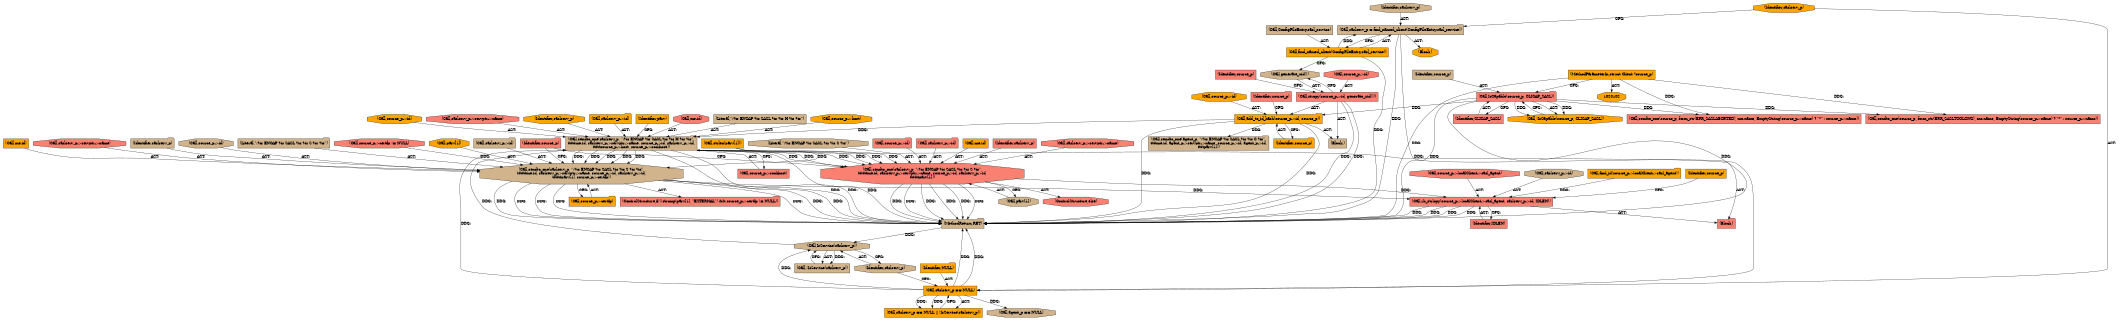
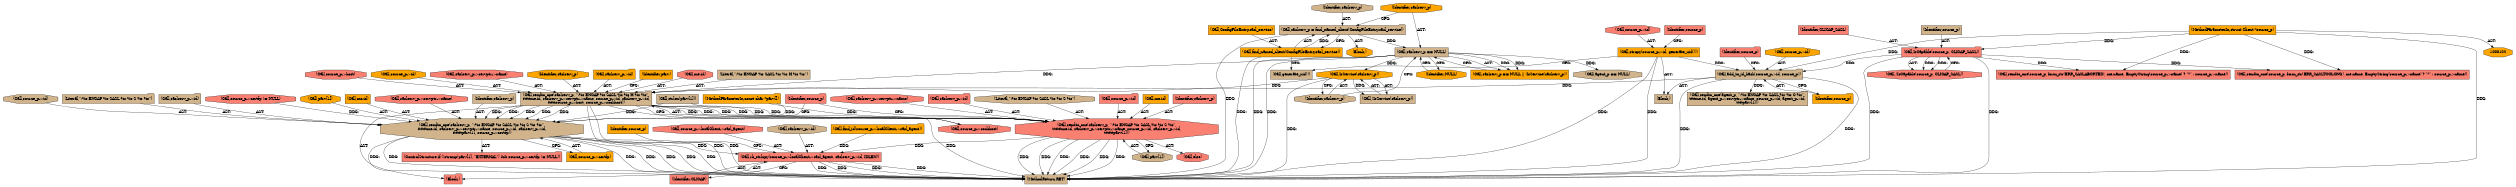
  digraph {
    node [fillcolor=salmon shape=octagon style=filled]
    n1 [fillcolor=tan label="(Call,sendto_one(saslserv_p, \":%s ENCAP %s SASL %s %s H %s %s\",\n\t\t\t\t\tme.id, saslserv_p->servptr->name, source_p->id, saslserv_p->id,\n\t\t\t\t\tsource_p->host, source_p->sockhost))" shape=folder]
    n2 [fillcolor=tan label="(Call,sendto_one(saslserv_p, \":%s ENCAP %s SASL %s %s S %s %s\",\n\t\t\t\t\t\tme.id, saslserv_p->servptr->name, source_p->id, saslserv_p->id,\n\t\t\t\t\t\tparv[1], source_p->certfp))"]
    n3 [label="(Call,sendto_one(saslserv_p, \":%s ENCAP %s SASL %s %s S %s\",\n\t\t\t\t\t\tme.id, saslserv_p->servptr->name, source_p->id, saslserv_p->id,\n\t\t\t\t\t\tparv[1]))"]
    n4 [fillcolor=tan label="(MethodReturn,RET)" shape=folder]
-   n5 [label="(Call,source_p->sockhost)" shape=box]
+   n5 [label="(Call,source_p->sockhost)"]
    n6 [label="(Block,)" shape=folder]
    n7 [label="(Call,rb_strlcpy(source_p->localClient->sasl_agent, saslserv_p->id, IDLEN))" shape=box]
    n8 [label="(ControlStructure,if (!strcmp(parv[1], \"EXTERNAL\") && source_p->certfp != NULL))" shape=folder]
    n9 [fillcolor=orange label="(Call,source_p->certfp)" shape=folder]
    n10 [fillcolor=tan label="(Call,parv[1])"]
-   n11 [label="(ControlStructure,else)"]
-   n12 [fillcolor=orange label="(Call,saslserv_p == NULL)" shape=box]
-   n13 [fillcolor=tan label="(Call,IsService(saslserv_p))"]
-   n14 [fillcolor=orange label="(Identifier,NULL)" shape=folder]
+   n11 [label="(Call,else)"]
+   n12 [fillcolor=tan label="(Call,saslserv_p == NULL)" shape=box]
+   n13 [fillcolor=orange label="(Call,IsService(saslserv_p))"]
+   n14 [fillcolor=orange label="(Identifier,NULL)"]
    n15 [fillcolor=orange label="(Call,saslserv_p == NULL || !IsService(saslserv_p))" shape=box]
    n16 [fillcolor=tan label="(Call,agent_p == NULL)"]
    n17 [fillcolor=tan label="(Identifier,saslserv_p)"]
    n18 [fillcolor=tan label="(Call,!IsService(saslserv_p))" shape=box]
    n19 [fillcolor=tan label="(Call,saslserv_p = find_named_client(ConfigFileEntry.sasl_service))" shape=folder]
    n20 [fillcolor=orange label="(Call,find_named_client(ConfigFileEntry.sasl_service))" shape=box]
    n21 [fillcolor=orange label="(Block,)"]
-   n22 [fillcolor=tan label="(Call,generate_uid())"]
-   n23 [fillcolor=tan label="(Call,ConfigFileEntry.sasl_service)" shape=box]
-   n24 [fillcolor=orange label="(Call,add_to_id_hash(source_p->id, source_p))" shape=folder]
+   n22 [fillcolor=tan label="(Call,generate_uid())" shape=box]
+   n23 [fillcolor=orange label="(Call,ConfigFileEntry.sasl_service)" shape=box]
+   n24 [fillcolor=tan label="(Call,add_to_id_hash(source_p->id, source_p))" shape=folder]
    n25 [fillcolor=tan label="(Block,)" shape=box]
    n26 [fillcolor=tan label="(Call,sendto_one(agent_p, \":%s ENCAP %s SASL %s %s C %s\",\n\t\t\t\tme.id, agent_p->servptr->name, source_p->id, agent_p->id,\n\t\t\t\tparv[1]))" shape=folder]
    n27 [fillcolor=orange label="(Identifier,source_p)" shape=folder]
-   n28 [label="(Call,strcpy(source_p->id, generate_uid()))" shape=box]
+   n28 [fillcolor=orange label="(Call,strcpy(source_p->id, generate_uid()))" shape=box]
    n29 [label="(Call,IsCapable(source_p, CLICAP_SASL))" shape=folder]
    n30 [label="(Call,sendto_one(source_p, form_str(ERR_SASLABORTED), me.name, EmptyString(source_p->name) ? \"*\" : source_p->name))" shape=box]
    n31 [label="(Identifier,CLICAP_SASL)" shape=box]
    n32 [label="(Call,sendto_one(source_p, form_str(ERR_SASLTOOLONG), me.name, EmptyString(source_p->name) ? \"*\" : source_p->name))" shape=box]
-   n33 [fillcolor=orange label="(Call,!IsCapable(source_p, CLICAP_SASL))"]
+   n33 [label="(Call,!IsCapable(source_p, CLICAP_SASL))"]
    n34 [fillcolor=orange label="(MethodParameterIn,struct Client *source_p)" shape=box]
-   1000102 [fillcolor=orange label=1020102]
-   n36 [label="(Identifier,IDLEN)" shape=box]
+   1000102 [fillcolor=orange]
+   n36 [label="(Identifier,CLICAP)" shape=box]
    n37 [fillcolor=orange label="(Identifier,source_p)" shape=box]
    n38 [fillcolor=tan label="(Literal,\":%s ENCAP %s SASL %s %s S %s\")"]
    n39 [label="(Call,source_p->id)"]
    n40 [label="(Call,saslserv_p->servptr->name)"]
    n41 [fillcolor=tan label="(Call,saslserv_p->id)" shape=folder]
    n42 [label="(Call,source_p->id)" shape=folder]
    n43 [label="(Call,saslserv_p->id)" shape=folder]
    n44 [fillcolor=orange label="(Identifier,saslserv_p)"]
-   n45 [fillcolor=orange label="(Call,strlen(parv[1]))" shape=box]
+   n45 [fillcolor=tan label="(Call,strlen(parv[1]))" shape=box]
    n46 [fillcolor=orange label="(Call,saslserv_p->id)" shape=folder]
    n47 [label="(Call,source_p->localClient->sasl_agent)"]
    n48 [fillcolor=orange label="(Call,me.id)" shape=box]
    n49 [label="(Call,saslserv_p->servptr->name)"]
    n50 [fillcolor=tan label="(Identifier,saslserv_p)" shape=folder]
    n51 [fillcolor=tan label="(Call,source_p->id)"]
    n52 [fillcolor=orange label="(Identifier,parv)" shape=box]
    n53 [label="(Call,me.id)"]
    n54 [fillcolor=orange label="(Call,me.id)" shape=box]
    n55 [label="(Identifier,source_p)" shape=folder]
    n56 [fillcolor=tan label="(Identifier,saslserv_p)"]
    n57 [fillcolor=tan label="(Literal,\":%s ENCAP %s SASL %s %s H %s %s\")" shape=box]
    n58 [fillcolor=tan label="(Literal,\":%s ENCAP %s SASL %s %s S %s %s\")" shape=folder]
+   n59 [fillcolor=orange label="(MethodParameterIn,const char *parv[])" shape=folder]
    n60 [fillcolor=tan label="(Call,saslserv_p->id)"]
    n61 [label="(Identifier,saslserv_p)" shape=box]
-   n62 [fillcolor=orange label="(Call,source_p->host)"]
+   n62 [label="(Call,source_p->host)"]
    n63 [fillcolor=orange label="(Call,source_p->id)"]
    n64 [label="(Identifier,source_p)" shape=box]
    n65 [fillcolor=tan label="(Identifier,source_p)" shape=box]
    n66 [label="(Call,source_p->certfp != NULL)"]
    n67 [fillcolor=orange label="(Call,source_p->id)"]
    n68 [fillcolor=orange label="(Identifier,saslserv_p)"]
    n69 [label="(Identifier,source_p)" shape=folder]
    n70 [fillcolor=orange label="(Call,find_id(source_p->localClient->sasl_agent))" shape=folder]
    n71 [fillcolor=orange label="(Call,parv[1])"]
    n72 [label="(Call,saslserv_p->servptr->name)"]
    n1 -> n2 [label="DDG: "]
    n1 -> n2 [label="DDG: "]
    n1 -> n2 [label="DDG: "]
    n1 -> n2 [label="DDG: "]
    n1 -> n2 [label="DDG: "]
    n1 -> n3 [label="DDG: "]
    n1 -> n3 [label="DDG: "]
    n1 -> n3 [label="DDG: "]
    n1 -> n3 [label="DDG: "]
    n1 -> n3 [label="DDG: "]
    n1 -> n4 [label="DDG: "]
    n1 -> n4 [label="DDG: "]
    n1 -> n4 [label="DDG: "]
    n1 -> n5 [label="CFG: "]
    n1 -> n6 [label="AST: "]
    n2 -> n4 [label="DDG: "]
    n2 -> n4 [label="DDG: "]
    n2 -> n4 [label="DDG: "]
    n2 -> n4 [label="DDG: "]
    n2 -> n4 [label="DDG: "]
    n2 -> n4 [label="DDG: "]
    n2 -> n4 [label="DDG: "]
    n2 -> n7 [label="DDG: "]
    n2 -> n8 [label="AST: "]
    n2 -> n9 [label="CFG: "]
    n3 -> n4 [label="DDG: "]
    n3 -> n4 [label="DDG: "]
    n3 -> n4 [label="DDG: "]
    n3 -> n4 [label="DDG: "]
    n3 -> n4 [label="DDG: "]
    n3 -> n4 [label="DDG: "]
    n3 -> n7 [label="DDG: "]
    n3 -> n10 [label="CFG: "]
    n3 -> n11 [label="AST: "]
    n5 -> n1 [label="AST: "]
    n7 -> n4 [label="DDG: "]
    n7 -> n4 [label="DDG: "]
    n7 -> n4 [label="DDG: "]
    n7 -> n4 [label="DDG: "]
    n7 -> n6 [label="AST: "]
    n7 -> n36 [label="CFG: "]
    n9 -> n2 [label="AST: "]
    n10 -> n3 [label="AST: "]
    n12 -> n1 [label="DDG: "]
    n12 -> n4 [label="DDG: "]
    n12 -> n4 [label="DDG: "]
    n12 -> n13 [label="DDG: "]
+   n12 -> n14 [label="CFG: "]
    n12 -> n15 [label="AST: "]
    n12 -> n15 [label="DDG: "]
    n12 -> n15 [label="DDG: "]
    n12 -> n16 [label="DDG: "]
    n13 -> n1 [label="DDG: "]
-   n4 -> n13 [label="DDG: "]
+   n13 -> n4 [label="DDG: "]
    n13 -> n17 [label="CFG: "]
    n13 -> n18 [label="AST: "]
    n13 -> n18 [label="DDG: "]
-   n14 -> n12 [label="AST: "]
+   n14 -> n12 [label="CFG: "]
    n15 -> n12 [label="CFG: "]
    n17 -> n12 [label="CFG: "]
    n17 -> n13 [label="AST: "]
-   n18 -> n13 [label="CFG: "]
+   n18 -> n13 [label="AST: "]
    n19 -> n4 [label="DDG: "]
    n19 -> n12 [label="DDG: "]
    n19 -> n20 [label="CFG: "]
    n19 -> n21 [label="AST: "]
    n20 -> n4 [label="DDG: "]
    n20 -> n19 [label="AST: "]
    n20 -> n19 [label="DDG: "]
    n20 -> n22 [label="CFG: "]
-   n22 -> n28 [label="AST: "]
    n23 -> n20 [label="AST: "]
    n24 -> n1 [label="DDG: "]
    n24 -> n4 [label="DDG: "]
    n24 -> n4 [label="DDG: "]
    n24 -> n25 [label="AST: "]
    n24 -> n26 [label="DDG: "]
    n24 -> n27 [label="CFG: "]
    n27 -> n24 [label="AST: "]
    n28 -> n4 [label="DDG: "]
    n28 -> n4 [label="DDG: "]
    n28 -> n22 [label="CFG: "]
-   n28 -> n24 [label="AST: "]
+   n28 -> n24 [label="DDG: "]
    n28 -> n25 [label="AST: "]
    n29 -> n4 [label="DDG: "]
    n29 -> n4 [label="DDG: "]
    n29 -> n24 [label="DDG: "]
    n29 -> n30 [label="DDG: "]
-   n29 -> n31 [label="CFG: "]
    n29 -> n32 [label="DDG: "]
    n29 -> n33 [label="AST: "]
    n29 -> n33 [label="DDG: "]
    n29 -> n33 [label="DDG: "]
    n31 -> n29 [label="AST: "]
    n33 -> n29 [label="CFG: "]
    n34 -> n4 [label="DDG: "]
-   n34 -> n29 [label="CFG: "]
+   n34 -> n24 [label="DDG: "]
+   n34 -> n29 [label="DDG: "]
    n34 -> n30 [label="DDG: "]
    n34 -> n32 [label="DDG: "]
    n34 -> 1000102 [label="AST: "]
    n36 -> n7 [label="AST: "]
    n37 -> n7 [label="CFG: "]
    n38 -> n3 [label="AST: "]
    n39 -> n28 [label="AST: "]
    n40 -> n1 [label="AST: "]
    n41 -> n2 [label="AST: "]
    n42 -> n3 [label="AST: "]
    n43 -> n3 [label="AST: "]
    n44 -> n1 [label="AST: "]
    n45 -> n2 [label="DDG: "]
    n45 -> n3 [label="DDG: "]
    n46 -> n1 [label="AST: "]
    n47 -> n7 [label="AST: "]
    n48 -> n2 [label="AST: "]
    n49 -> n2 [label="AST: "]
    n50 -> n2 [label="AST: "]
    n51 -> n2 [label="AST: "]
    n52 -> n1 [label="CFG: "]
    n53 -> n1 [label="AST: "]
    n54 -> n3 [label="AST: "]
    n55 -> n2 [label="CFG: "]
    n55 -> n3 [label="CFG: "]
    n56 -> n19 [label="AST: "]
    n57 -> n1 [label="AST: "]
    n58 -> n2 [label="AST: "]
+   n59 -> n2 [label="DDG: "]
+   n59 -> n3 [label="DDG: "]
    n60 -> n7 [label="AST: "]
    n61 -> n3 [label="AST: "]
    n62 -> n1 [label="AST: "]
    n63 -> n1 [label="AST: "]
    n64 -> n28 [label="CFG: "]
    n65 -> n29 [label="AST: "]
    n66 -> n2 [label="DDG: "]
    n67 -> n24 [label="AST: "]
    n68 -> n12 [label="AST: "]
    n68 -> n19 [label="CFG: "]
    n69 -> n24 [label="CFG: "]
    n70 -> n7 [label="DDG: "]
    n71 -> n2 [label="AST: "]
    n72 -> n3 [label="AST: "]
  }
